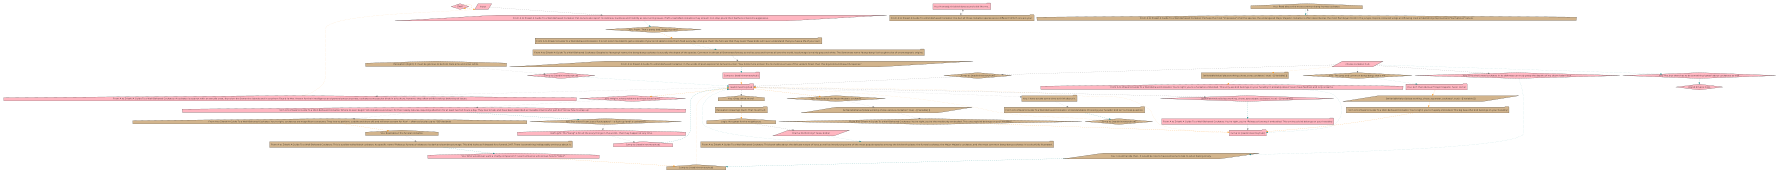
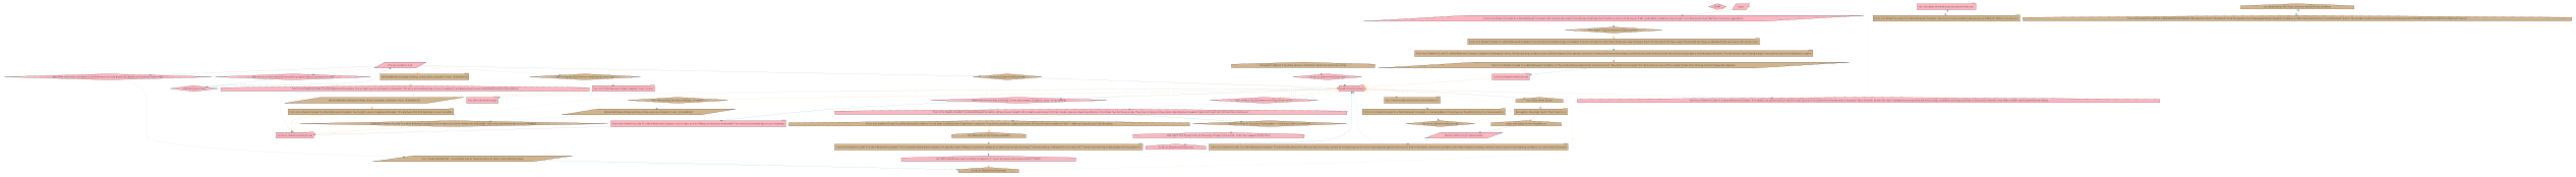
  digraph {
    fontname=Montserrat
    node [fillcolor=tan fontname=Montserrat shape=folder style=filled]
    edge [color=gray40 fontname=Montserrat style=dotted]
    n1 [fillcolor=lightpink label=START shape=diamond]
    n2 [fillcolor=lightpink label=input shape=parallelogram]
    n3 [fillcolor=lightpink label="From A to Zrieek! A Guide To a Well-Behaved Cockatoo: Pet owners also report moodiness, loudness and hostility as reoccurring issues. If left unsatisfied cockatoos may scream non-stop, pluck their feathers or become aggressive." shape=parallelogram]
    n4 [label="You: Right. That's pretty bad. Anything else?" shape=diamond]
    n5 [label="You: Okay. What more?" shape=house]
    n6 [label="Perception (Hearing): Ouch. That must hurt."]
    n7 [label="Logic: Not great for the neighbours." shape=house]
    n8 [fillcolor=lightpink label="You: Honestly, this bird does sound a bit like me..."]
    n9 [label="From A to Zrieek! A Guide To a Well-Behaved Cockatoo: Yes, but all those cockatoo species are so different! Which one are you?"]
    n10 [fillcolor=lightpink label="choose cockatoo hub" shape=parallelogram]
    n11 [label="Jump to: [readininventoryhub]" shape=diamond]
    n12 [label="SetVariableValue(\"plaza.working_chose_sorry_cockatoo\", true) --[[ Variable[ ]]"]
    n13 [fillcolor=lightpink label="You: Yes, but there has to be something *great* about cockatoos as well." shape=diamond]
    n14 [label="You: The grey and common bang-bang, that's me." shape=diamond]
    n15 [fillcolor=lightpink label="You: Only the funeral cockatoo in its darkness can truly grasp the depths of my doom-laden soul." shape=diamond]
    n16 [fillcolor=lightpink label=readininventoryhub]
    n17 [fillcolor=lightpink label="From A to Zrieek! A Guide To a Well-Behaved Cockatoo: You're right, you're a fuckatoo embodied. This sorry-ass bird belongs on your heraldry! It probably doesn't even have feathers and only screams." shape=house]
    n18 [fillcolor=lightpink label="Inland Empire: Cool." shape=diamond]
    n19 [fillcolor=lightpink label="You: Isn't that obvious?! Major Majestic, here I come!"]
    n20 [label="You: I could handle that... It would be nice to have someone to talk to when feeling lonely." shape=parallelogram]
    n21 [fillcolor=lightpink label="SetVariableValue(\"plaza.working_chose_apocalypse_cockatoo\", true) --[[ Variable[ ]]" shape=diamond]
    n22 [label="You: I have to take some time to think about it."]
+   n23 [fillcolor=lightpink label="You: [Put the book away.]"]
    n24 [fillcolor=lightpink label="From A to Zrieek! A Guide To a Well-Behaved Cockatoo: A cockatoo is a parrot with an erectile crest, found on the Semenine islands and in southern Face-à-la-Mer. Known for their intelligence and general precociousness, cockatoos are popular birds in aviculture; however, they often exhibit various behavioural issues." shape=house]
    n25 [label="You: Read about the Major Majestic cockatoo." shape=diamond]
    n26 [fillcolor=lightpink label="You: Alright, what problems do these birds have?" shape=diamond]
    n27 [label="You: But what if I am just a *fuckupatoo* -- a fuck-up *and* a cockatoo?!" shape=diamond]
    n28 [fillcolor=lightpink label="Half Light: The *bang* is for all the scary things in the world... that may happen at any time." shape=house]
    n29 [fillcolor=lightpink label="Jump to: [readininventoryhub]" shape=house]
    n30 [fillcolor=lightpink label="You: Who would ever want a chatty companion?! I want someone who knows how to *listen*." shape=house]
    n31 [label="Jump to: [readininventoryhub]" shape=house]
    n32 [label="From A to Zrieek! A Guide To a Well-Behaved Cockatoo: You're right, cockatoos are magnificent creatures. They love to perform, cuddle and show off, and will even scream for *fun* -- often as loud as up to *135* decibels!" shape=house]
    n33 [label="You: Read about the funeral cockatoo." shape=house]
    n34 [label="From A to Zrieek! A Guide To a Well-Behaved Cockatoo: This is a yellow-tailed black cockatoo. Its specific name *Psittacus funereus* relates to its dark and sombre plumage. This bird looks as if dressed for a funeral, 24/7. There is something indisputably ominous about it."]
    n35 [fillcolor=lightpink label="From A to Zrieek! A Guide To a Well-Behaved Cockatoo: You're right, you're *Psittacus funereus* embodied. This ominous bird belongs on your heraldry!"]
    n36 [fillcolor=lightpink label="Jump to: [readininventoryhub]"]
    n37 [label="You: Read about the most common bang-homes cockatoo." shape=house]
    n38 [label="From A to Zrieek! A Guide To a Well-Behaved Cockatoo: Perhaps the most *impressive* of all the species, the endangered Major Majestic cockatoo is often described as the most flamboyant bird in the jungle, its pink-coloured wings and flowing crest embellishing its proud and *bumptious* nature." shape=house]
    n39 [label="From A to Zrieek! A Guide To a Well-Behaved Cockatoo: In the words of poet-explorer Sir James Fournier: \"Few birds more enliven the monotonous hues of the verdant forest than this big, bold and beautiful species.\"" shape=parallelogram]
    n40 [fillcolor=lightpink label="Jump to: [readininventoryhub]"]
    n41 [label="From A to Zrieek! A Guide To a Well-Behaved Cockatoo: Understandable. Choosing your heraldic bird isn't a trivial question."]
    n42 [label="Jump to: [readininventoryhub]" shape=diamond]
    n43 [fillcolor=lightpink label="Drama: Performing? Yesss, birdie!" shape=parallelogram]
    n44 [label="From A to Zrieek! A Guide To a Well-Behaved Cockatoo: This book talks about the delicate nature of 'toos, as well as introducing some of the most popular species among the bird enthusiasts: the funeral cockatoo, the Major Majestic cockatoo, and the most common bang-bang cockatoo. It's colourfully illustrated."]
    n45 [fillcolor=lightpink label="Jump to: [readininventoryhub]" shape=diamond]
    n46 [label="From A to Zrieek! A Guide To a Well-Behaved Cockatoo: It is not recommended to get a cockatoo if you're not able to cook them food every day. And give them the full care that they need. These birds will never understand that you have a life of your own."]
    n47 [label="SetVariableValue(\"plaza.working_chose_superstar_cockatoo\", true) --[[ Variable[ ]]" shape=parallelogram]
    n48 [label="From A to Zrieek! A Guide To a Well-Behaved Cockatoo: You're right, you're majesty embodied. This big beautiful bird belongs on your heraldry!"]
    n49 [label="SetVariableValue(\"plaza.working_chose_serious_cockatoo\", true) --[[ Variable[ ]]" shape=parallelogram]
    n50 [label="From A to Zrieek! A Guide To a Well-Behaved Cockatoo: You're right, you're the mediocrity embodied. This unsung bird belongs on your heraldry!" shape=diamond]
    n51 [label="From A to Zrieek! A Guide To a Well-Behaved Cockatoo: Despite its *banging* name, the bang-bang cockatoo is actually the shyest of the species. Common in almost all Semenese forests, as well as zoos and homes all over the world, its plumage is mainly grey and white. The Semenese name *bang-bang* is thought to be of onomatopoeic origins."]
    n52 [label="Perception (Sight): It must be glorious to behold. Dark pink and snow white." shape=house]
    n53 [fillcolor=lightpink label="From A to Zrieek! A Guide To a Well-Behaved Cockatoo: Where to even begin? All cockatoos are known for their needy natures, requiring attention for at least two full hours a day. They love to talk, and have been described as 'loveable clowns who just don't know how to wrap up'." shape=house]
    n1 -> n1 [color=darkorange style=dashed]
    n2 -> n3 [style=dashed]
    n3 -> n4 [color=teal]
    n4 -> n46 [color=darkorange style=dashed]
    n5 -> n6
    n6 -> n7 [color=darkorange style=dashed]
    n7 -> n43 [style=dashed]
    n8 -> n9
    n9 -> n8
    n10 -> n11 [style=dashed]
    n10 -> n12 [color=darkorange]
    n10 -> n13 [color=teal]
    n10 -> n14
    n10 -> n15 [style=dashed]
    n11 -> n16 [style=dashed]
    n12 -> n17 [color=darkorange]
    n13 -> n18 [color=teal style=dashed]
    n14 -> n19 [color=teal]
    n15 -> n20 [color=teal]
    n16 -> n5 [style=dashed]
    n16 -> n21 [style=dashed]
    n16 -> n22
+   n16 -> n23 [color=teal]
    n16 -> n24
    n16 -> n25 [color=darkorange style=dashed]
    n16 -> n26 [color=darkorange style=dashed]
    n17 -> n36 [color=teal]
+   n18 -> n10 [color=teal style=dashed]
    n19 -> n47 [color=darkorange style=dashed]
    n20 -> n31 [color=teal style=dashed]
    n21 -> n35 [color=teal style=dashed]
    n22 -> n41
    n24 -> n2 [color=darkorange]
    n25 -> n49
    n26 -> n53
    n27 -> n28
    n28 -> n29
    n29 -> n16 [color=teal style=dashed]
    n30 -> n31 [color=darkorange style=dashed]
    n31 -> n16 [color=darkorange]
    n32 -> n33 [color=darkorange style=dashed]
    n33 -> n34
    n34 -> n30 [color=teal style=dashed]
    n35 -> n36 [style=dashed]
    n36 -> n16 [color=darkorange]
    n37 -> n38 [color=teal]
    n38 -> n37 [style=dashed]
    n39 -> n40 [color=teal style=dashed]
    n40 -> n16 [color=darkorange style=dashed]
    n41 -> n42 [color=teal style=dashed]
    n42 -> n16 [color=darkorange]
    n43 -> n44 [color=teal]
    n44 -> n16 [color=teal]
    n45 -> n16 [color=teal]
    n46 -> n51 [color=teal]
    n47 -> n48 [color=darkorange style=dashed]
    n48 -> n36 [color=darkorange style=dashed]
    n49 -> n50
    n50 -> n36 [color=darkorange style=dashed]
    n51 -> n39 [style=dashed]
    n52 -> n45
    n53 -> n27 [color=teal style=dashed]
    n53 -> n32
  }
